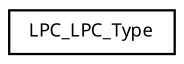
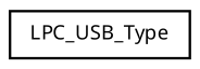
  digraph {
    rankdir=LR
-   n1 [color=black fillcolor=white fontname=Sans fontsize=8 height=0.2 label=LPC_LPC_Type shape=record style=filled width=0.4]
+   n1 [color=black fillcolor=white fontname=Sans fontsize=8 height=0.2 label=LPC_USB_Type shape=record style=filled width=0.4]
  }
